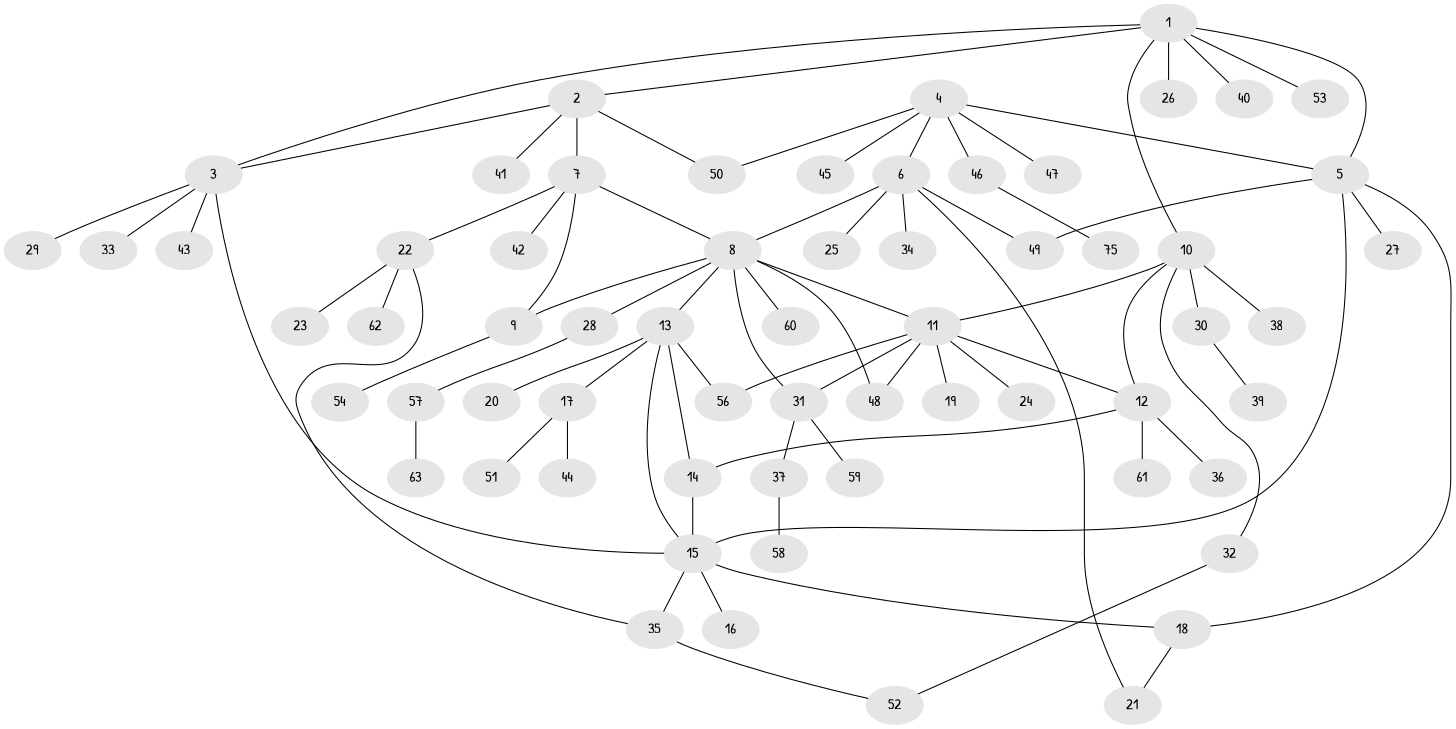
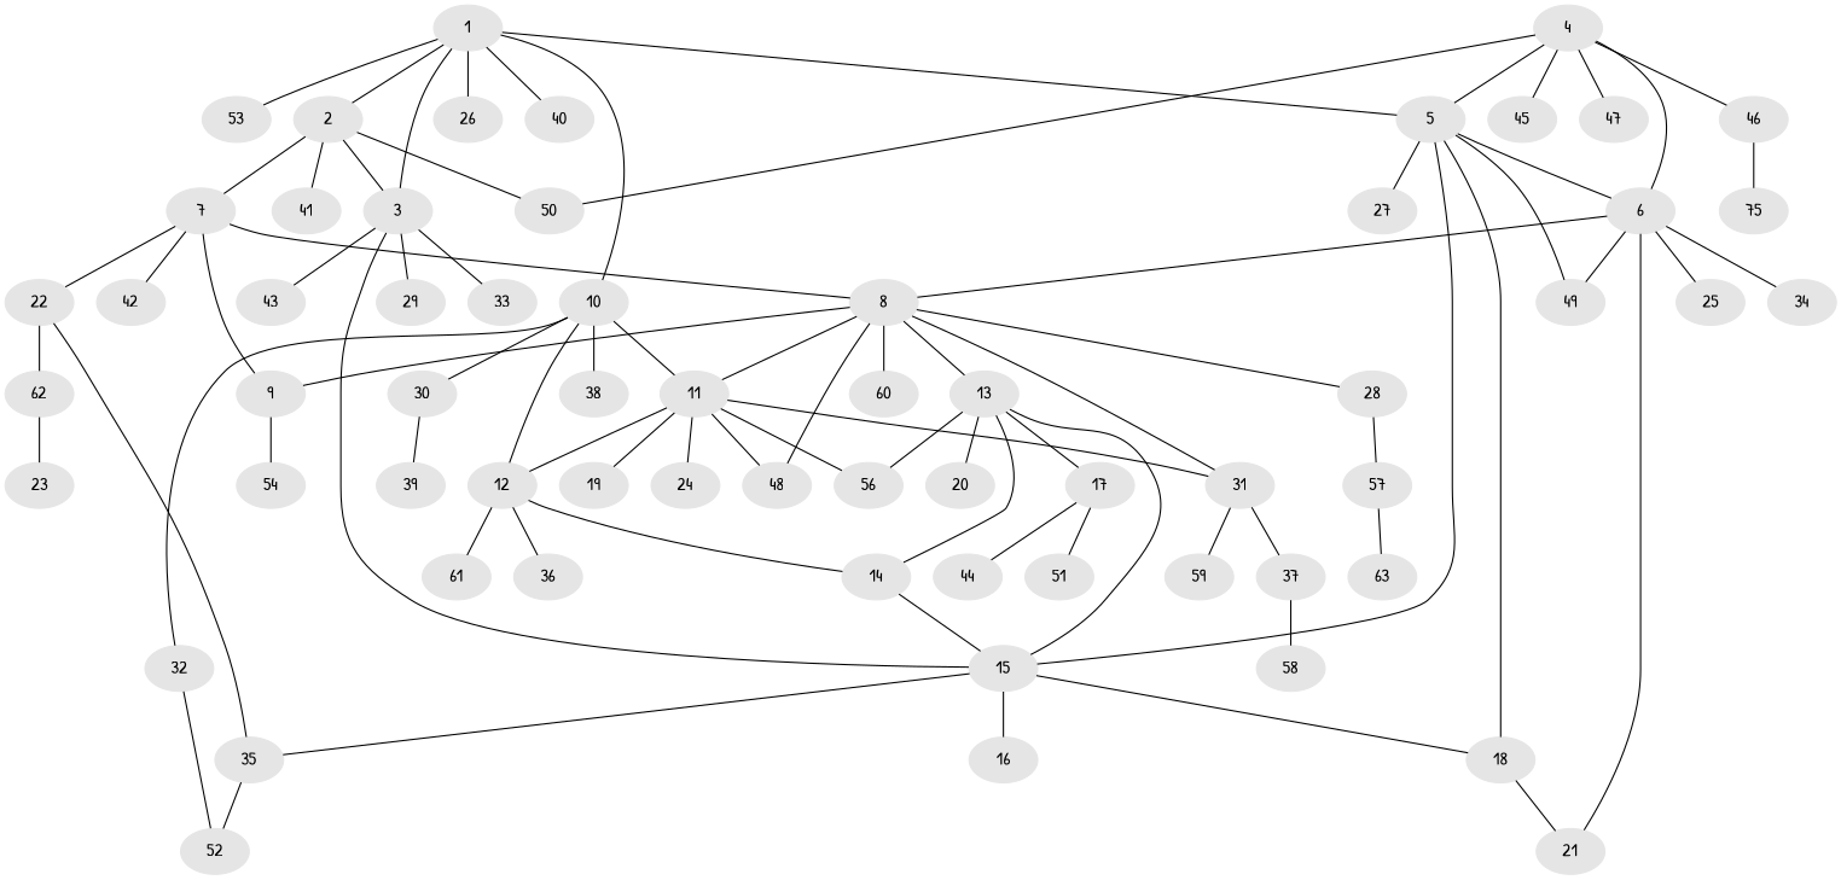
  graph {
    fontname="Patrick Hand"
    node [color=gray90 fontname="Patrick Hand" style=filled]
    edge [fontname="Patrick Hand"]
    1
    2
    3
    5
    10
    26
    40
    53
    7
    41
    50
    15
    29
    33
    43
    6
    18
    27
    49
    11
    12
    30
    32
    38
    8
    9
    22
    42
    16
    35
    4
    45
    46
    47
    21
    25
    34
    n38 [label=75]
    13
    28
    31
    48
    60
    54
    23
    62
    19
    24
    56
    14
    17
    20
    57
    37
    59
    36
    61
    39
    52
    44
    51
    63
    58
    1 -- 2
    1 -- 3
    1 -- 5
    1 -- 10
    1 -- 26
    1 -- 40
    1 -- 53
    2 -- 3
    2 -- 7
    2 -- 41
    2 -- 50
    3 -- 15
    3 -- 29
    3 -- 33
    3 -- 43
    5 -- 15
+   5 -- 6
    5 -- 18
    5 -- 27
    5 -- 49
    10 -- 11
    10 -- 12
    10 -- 30
    10 -- 32
    10 -- 38
    7 -- 8
    7 -- 9
    7 -- 22
    7 -- 42
    15 -- 18
    15 -- 16
    15 -- 35
    6 -- 49
    6 -- 8
    6 -- 21
    6 -- 25
    6 -- 34
    18 -- 21
    11 -- 12
    11 -- 31
    11 -- 48
    11 -- 19
    11 -- 24
    11 -- 56
    12 -- 14
    12 -- 36
    12 -- 61
    30 -- 39
    32 -- 52
    8 -- 11
    8 -- 9
    8 -- 13
    8 -- 28
    8 -- 31
    8 -- 48
    8 -- 60
    9 -- 54
    22 -- 35
-   22 -- 23
+   62 -- 23
    22 -- 62
    35 -- 52
    4 -- 5
    4 -- 50
    4 -- 6
    4 -- 45
    4 -- 46
    4 -- 47
    46 -- n38
    13 -- 15
    13 -- 56
    13 -- 14
    13 -- 17
    13 -- 20
    28 -- 57
    31 -- 37
    31 -- 59
    14 -- 15
    17 -- 44
    17 -- 51
    57 -- 63
    37 -- 58
  }
